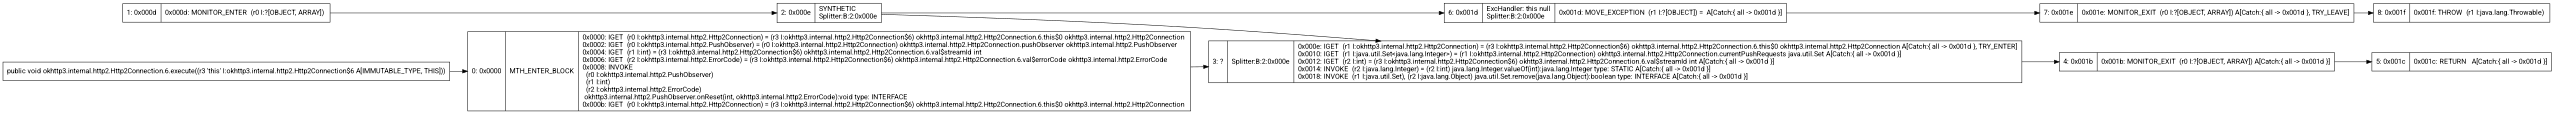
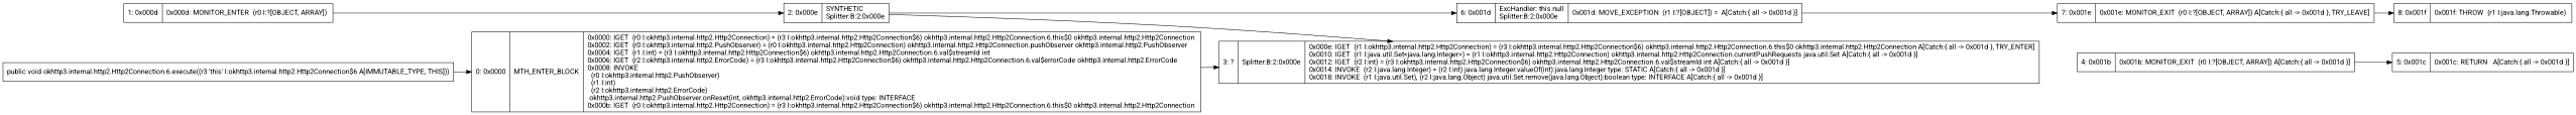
  digraph {
    fontname=Roboto
    rankdir=LR
    node [fontname=Roboto shape=record]
    edge [fontname=Roboto]
    n1 [label="{0\:\ 0x0000|MTH_ENTER_BLOCK\l|0x0000: IGET  (r0 I:okhttp3.internal.http2.Http2Connection) = (r3 I:okhttp3.internal.http2.Http2Connection$6) okhttp3.internal.http2.Http2Connection.6.this$0 okhttp3.internal.http2.Http2Connection \l0x0002: IGET  (r0 I:okhttp3.internal.http2.PushObserver) = (r0 I:okhttp3.internal.http2.Http2Connection) okhttp3.internal.http2.Http2Connection.pushObserver okhttp3.internal.http2.PushObserver \l0x0004: IGET  (r1 I:int) = (r3 I:okhttp3.internal.http2.Http2Connection$6) okhttp3.internal.http2.Http2Connection.6.val$streamId int \l0x0006: IGET  (r2 I:okhttp3.internal.http2.ErrorCode) = (r3 I:okhttp3.internal.http2.Http2Connection$6) okhttp3.internal.http2.Http2Connection.6.val$errorCode okhttp3.internal.http2.ErrorCode \l0x0008: INVOKE  \l  (r0 I:okhttp3.internal.http2.PushObserver)\l  (r1 I:int)\l  (r2 I:okhttp3.internal.http2.ErrorCode)\l okhttp3.internal.http2.PushObserver.onReset(int, okhttp3.internal.http2.ErrorCode):void type: INTERFACE \l0x000b: IGET  (r0 I:okhttp3.internal.http2.Http2Connection) = (r3 I:okhttp3.internal.http2.Http2Connection$6) okhttp3.internal.http2.Http2Connection.6.this$0 okhttp3.internal.http2.Http2Connection \l}"]
    n2 [label="{3\:\ ?|Splitter:B:2:0x000e\l|0x000e: IGET  (r1 I:okhttp3.internal.http2.Http2Connection) = (r3 I:okhttp3.internal.http2.Http2Connection$6) okhttp3.internal.http2.Http2Connection.6.this$0 okhttp3.internal.http2.Http2Connection A[Catch:\{ all \-\> 0x001d \}, TRY_ENTER]\l0x0010: IGET  (r1 I:java.util.Set\<java.lang.Integer\>) = (r1 I:okhttp3.internal.http2.Http2Connection) okhttp3.internal.http2.Http2Connection.currentPushRequests java.util.Set A[Catch:\{ all \-\> 0x001d \}]\l0x0012: IGET  (r2 I:int) = (r3 I:okhttp3.internal.http2.Http2Connection$6) okhttp3.internal.http2.Http2Connection.6.val$streamId int A[Catch:\{ all \-\> 0x001d \}]\l0x0014: INVOKE  (r2 I:java.lang.Integer) = (r2 I:int) java.lang.Integer.valueOf(int):java.lang.Integer type: STATIC A[Catch:\{ all \-\> 0x001d \}]\l0x0018: INVOKE  (r1 I:java.util.Set), (r2 I:java.lang.Object) java.util.Set.remove(java.lang.Object):boolean type: INTERFACE A[Catch:\{ all \-\> 0x001d \}]\l}"]
    n3 [label="{1\:\ 0x000d|0x000d: MONITOR_ENTER  (r0 I:?[OBJECT, ARRAY]) \l}"]
    n4 [label="{2\:\ 0x000e|SYNTHETIC\lSplitter:B:2:0x000e\l}"]
    n5 [label="{6\:\ 0x001d|ExcHandler: this null\lSplitter:B:2:0x000e\l|0x001d: MOVE_EXCEPTION  (r1 I:?[OBJECT]) =  A[Catch:\{ all \-\> 0x001d \}]\l}"]
    n6 [label="{4\:\ 0x001b|0x001b: MONITOR_EXIT  (r0 I:?[OBJECT, ARRAY]) A[Catch:\{ all \-\> 0x001d \}]\l}"]
    n7 [label="{7\:\ 0x001e|0x001e: MONITOR_EXIT  (r0 I:?[OBJECT, ARRAY]) A[Catch:\{ all \-\> 0x001d \}, TRY_LEAVE]\l}"]
    n8 [label="{5\:\ 0x001c|0x001c: RETURN   A[Catch:\{ all \-\> 0x001d \}]\l}"]
    n9 [label="{8\:\ 0x001f|0x001f: THROW  (r1 I:java.lang.Throwable) \l}"]
    n10 [label="{public void okhttp3.internal.http2.Http2Connection.6.execute((r3 'this' I:okhttp3.internal.http2.Http2Connection$6 A[IMMUTABLE_TYPE, THIS])) }"]
    n1 -> n2
-   n2 -> n6
    n3 -> n4
    n4 -> n2
    n4 -> n5
    n5 -> n7
    n6 -> n8
    n7 -> n9
    n10 -> n1
  }
